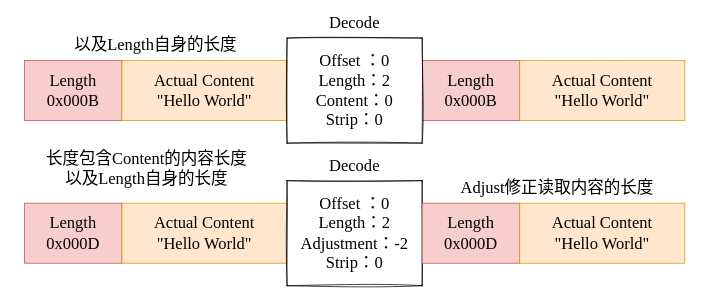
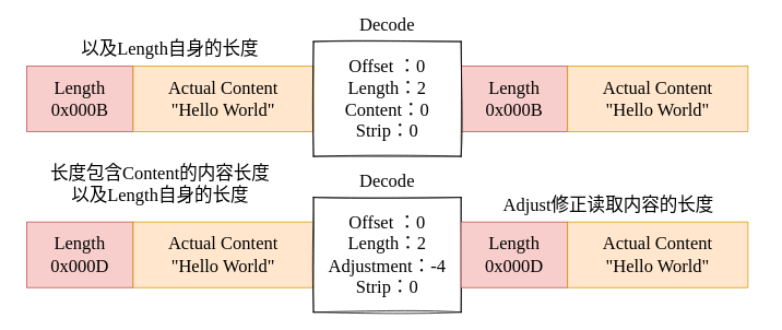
  <mxCell id="0" />
  <mxCell id="1" parent="0" />
  <mxCell id="2" value="" style="group" vertex="1" connectable="0" parent="1"><mxGeometry x="32" y="80" width="350" height="80" as="geometry" /></mxCell>
  <mxCell id="3" value="Length&lt;br style=&quot;font-size: 22px&quot;&gt;0x000B" style="rounded=0;whiteSpace=wrap;html=1;fontSize=22;fontFamily=Comic Sans MS;fillColor=#f8cecc;strokeColor=#b85450;" vertex="1" parent="2"><mxGeometry width="130" height="80" as="geometry" /></mxCell>
  <mxCell id="4" value="Actual Content&lt;br style=&quot;font-size: 22px&quot;&gt;&quot;Hello World&quot;" style="rounded=0;whiteSpace=wrap;html=1;fontSize=22;fontFamily=Comic Sans MS;fillColor=#ffe6cc;strokeColor=#d79b00;" vertex="1" parent="2"><mxGeometry x="130" width="220" height="80" as="geometry" /></mxCell>
  <mxCell id="5" value="Decode" style="text;html=1;strokeColor=none;fillColor=none;align=center;verticalAlign=middle;whiteSpace=wrap;rounded=0;glass=0;sketch=1;fontFamily=Comic Sans MS;fontSize=22;" vertex="1" parent="1"><mxGeometry x="452" y="20" width="40" height="20" as="geometry" /></mxCell>
  <mxCell id="6" value="" style="group" vertex="1" connectable="0" parent="1"><mxGeometry x="562" y="80" width="350" height="80" as="geometry" /></mxCell>
  <mxCell id="7" value="Length&lt;br style=&quot;font-size: 22px&quot;&gt;0x000B" style="rounded=0;whiteSpace=wrap;html=1;fontSize=22;fontFamily=Comic Sans MS;fillColor=#f8cecc;strokeColor=#b85450;" vertex="1" parent="6"><mxGeometry width="130" height="80" as="geometry" /></mxCell>
  <mxCell id="8" value="Actual Content&lt;br style=&quot;font-size: 22px&quot;&gt;&quot;Hello World&quot;" style="rounded=0;whiteSpace=wrap;html=1;fontSize=22;fontFamily=Comic Sans MS;fillColor=#ffe6cc;strokeColor=#d79b00;" vertex="1" parent="6"><mxGeometry x="130" width="220" height="80" as="geometry" /></mxCell>
  <mxCell id="9" value="" style="group" vertex="1" connectable="0" parent="1"><mxGeometry x="32" y="270" width="350" height="80" as="geometry" /></mxCell>
  <mxCell id="10" value="Length&lt;br style=&quot;font-size: 22px&quot;&gt;0x000D" style="rounded=0;whiteSpace=wrap;html=1;fontSize=22;fontFamily=Comic Sans MS;fillColor=#f8cecc;strokeColor=#b85450;" vertex="1" parent="9"><mxGeometry width="130" height="80" as="geometry" /></mxCell>
  <mxCell id="11" value="Actual Content&lt;br style=&quot;font-size: 22px&quot;&gt;&quot;Hello World&quot;" style="rounded=0;whiteSpace=wrap;html=1;fontSize=22;fontFamily=Comic Sans MS;fillColor=#ffe6cc;strokeColor=#d79b00;" vertex="1" parent="9"><mxGeometry x="130" width="220" height="80" as="geometry" /></mxCell>
- <mxCell id="12" value="&lt;span&gt;Offset ：0&lt;/span&gt;&lt;br&gt;&lt;span&gt;Length：2&lt;/span&gt;&lt;br&gt;&lt;span&gt;Adjustment：-2&lt;/span&gt;&lt;br&gt;&lt;span&gt;Strip：0&lt;/span&gt;" style="rounded=0;whiteSpace=wrap;html=1;fontFamily=Comic Sans MS;fontSize=22;align=center;glass=0;sketch=1;" vertex="1" parent="1"><mxGeometry x="382" y="240" width="180" height="140" as="geometry" /></mxCell>
+ <mxCell id="12" value="&lt;span&gt;Offset ：0&lt;/span&gt;&lt;br&gt;&lt;span&gt;Length：2&lt;/span&gt;&lt;br&gt;&lt;span&gt;Adjustment：-4&lt;/span&gt;&lt;br&gt;&lt;span&gt;Strip：0&lt;/span&gt;" style="rounded=0;whiteSpace=wrap;html=1;fontFamily=Comic Sans MS;fontSize=22;align=center;glass=0;sketch=1;" vertex="1" parent="1"><mxGeometry x="382" y="240" width="180" height="140" as="geometry" /></mxCell>
  <mxCell id="13" value="Decode" style="text;html=1;strokeColor=none;fillColor=none;align=center;verticalAlign=middle;whiteSpace=wrap;rounded=0;glass=0;sketch=1;fontFamily=Comic Sans MS;fontSize=22;" vertex="1" parent="1"><mxGeometry x="452" y="210" width="40" height="20" as="geometry" /></mxCell>
  <mxCell id="14" value="&lt;span&gt;Offset ：0&lt;/span&gt;&lt;br&gt;&lt;span&gt;Length：2&lt;/span&gt;&lt;br&gt;&lt;span&gt;Content：0&lt;/span&gt;&lt;br&gt;&lt;span&gt;Strip：0&lt;/span&gt;" style="rounded=0;whiteSpace=wrap;html=1;fontFamily=Comic Sans MS;fontSize=22;align=center;glass=0;sketch=1;" vertex="1" parent="1"><mxGeometry x="382" y="50" width="180" height="140" as="geometry" /></mxCell>
  <mxCell id="15" value="" style="group" vertex="1" connectable="0" parent="1"><mxGeometry x="562" y="270" width="350" height="80" as="geometry" /></mxCell>
  <mxCell id="16" value="Length&lt;br style=&quot;font-size: 22px&quot;&gt;0x000D" style="rounded=0;whiteSpace=wrap;html=1;fontSize=22;fontFamily=Comic Sans MS;fillColor=#f8cecc;strokeColor=#b85450;" vertex="1" parent="15"><mxGeometry width="130" height="80" as="geometry" /></mxCell>
  <mxCell id="17" value="Actual Content&lt;br style=&quot;font-size: 22px&quot;&gt;&quot;Hello World&quot;" style="rounded=0;whiteSpace=wrap;html=1;fontSize=22;fontFamily=Comic Sans MS;fillColor=#ffe6cc;strokeColor=#d79b00;" vertex="1" parent="15"><mxGeometry x="130" width="220" height="80" as="geometry" /></mxCell>
  <mxCell id="18" value="以及Length自身的长度" style="text;html=1;strokeColor=none;fillColor=none;align=center;verticalAlign=middle;whiteSpace=wrap;rounded=0;glass=0;sketch=1;fontFamily=Comic Sans MS;fontSize=22;" vertex="1" parent="1"><mxGeometry x="32" y="50" width="350" height="20" as="geometry" /></mxCell>
  <mxCell id="19" value="长度包含Content的内容长度&lt;br&gt;以及Length自身的长度" style="text;html=1;strokeColor=none;fillColor=none;align=center;verticalAlign=middle;whiteSpace=wrap;rounded=0;glass=0;sketch=1;fontFamily=Comic Sans MS;fontSize=22;" vertex="1" parent="1"><mxGeometry x="20" y="194" width="350" height="60" as="geometry" /></mxCell>
  <mxCell id="20" value="Adjust修正读取内容的长度" style="text;html=1;strokeColor=none;fillColor=none;align=center;verticalAlign=middle;whiteSpace=wrap;rounded=0;glass=0;sketch=1;fontFamily=Comic Sans MS;fontSize=22;" vertex="1" parent="1"><mxGeometry x="552" y="240" width="380" height="20" as="geometry" /></mxCell>
